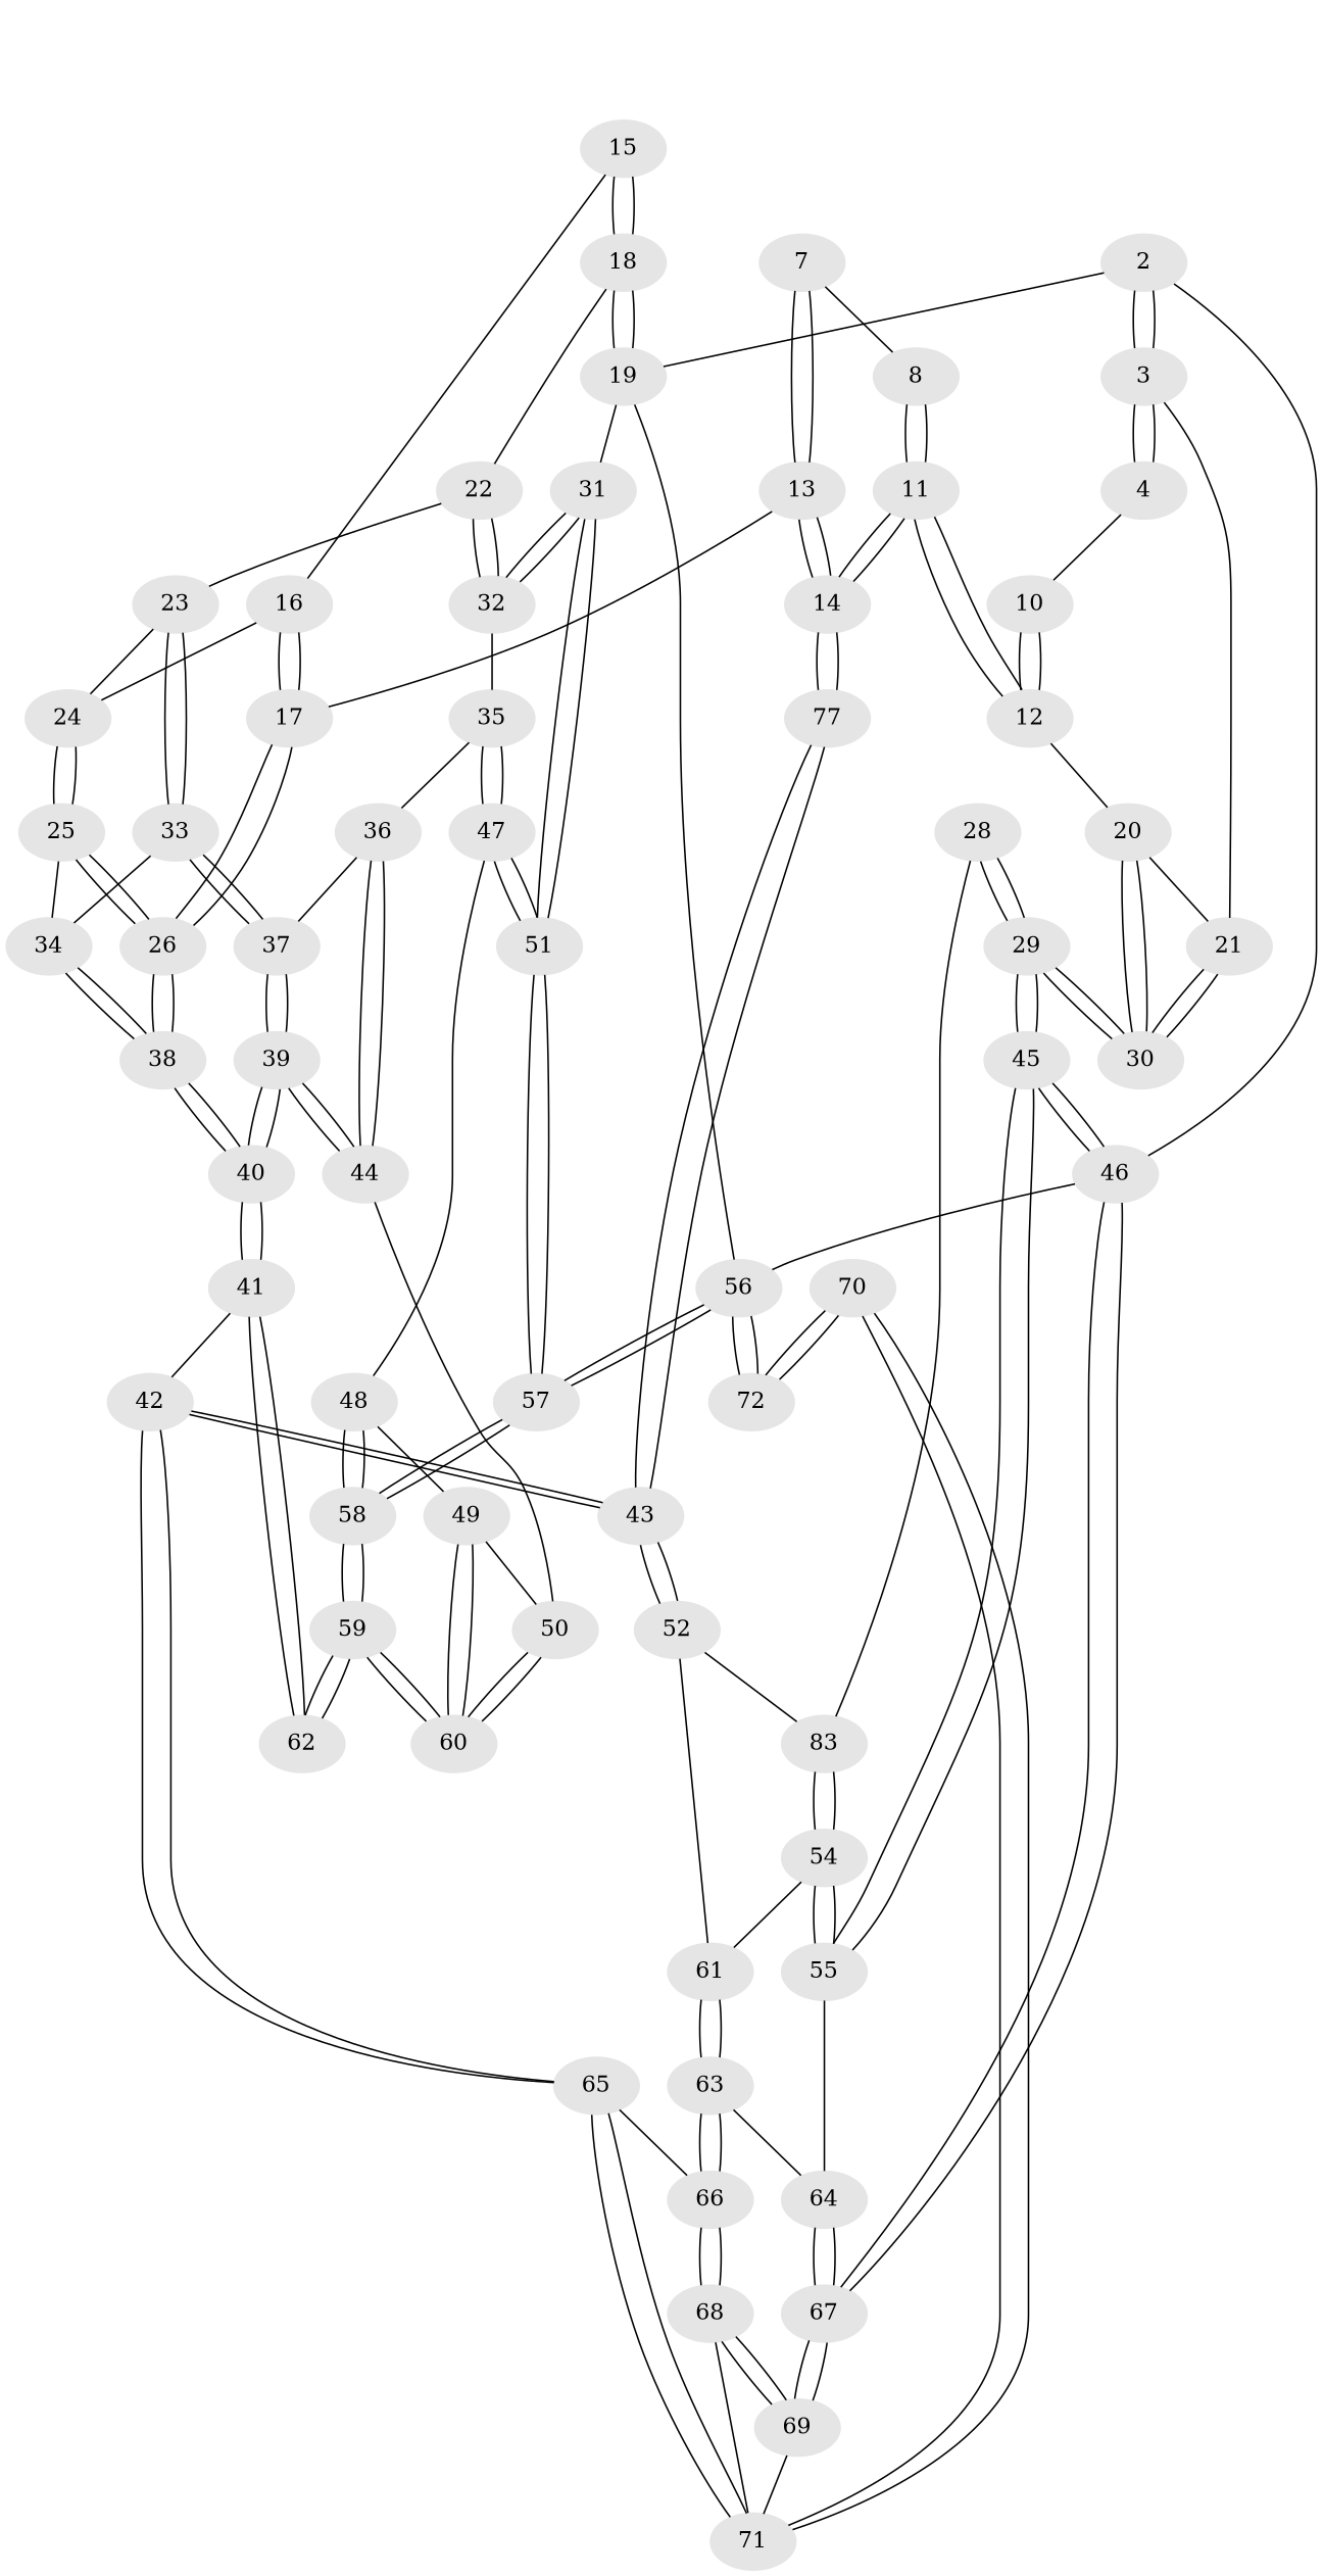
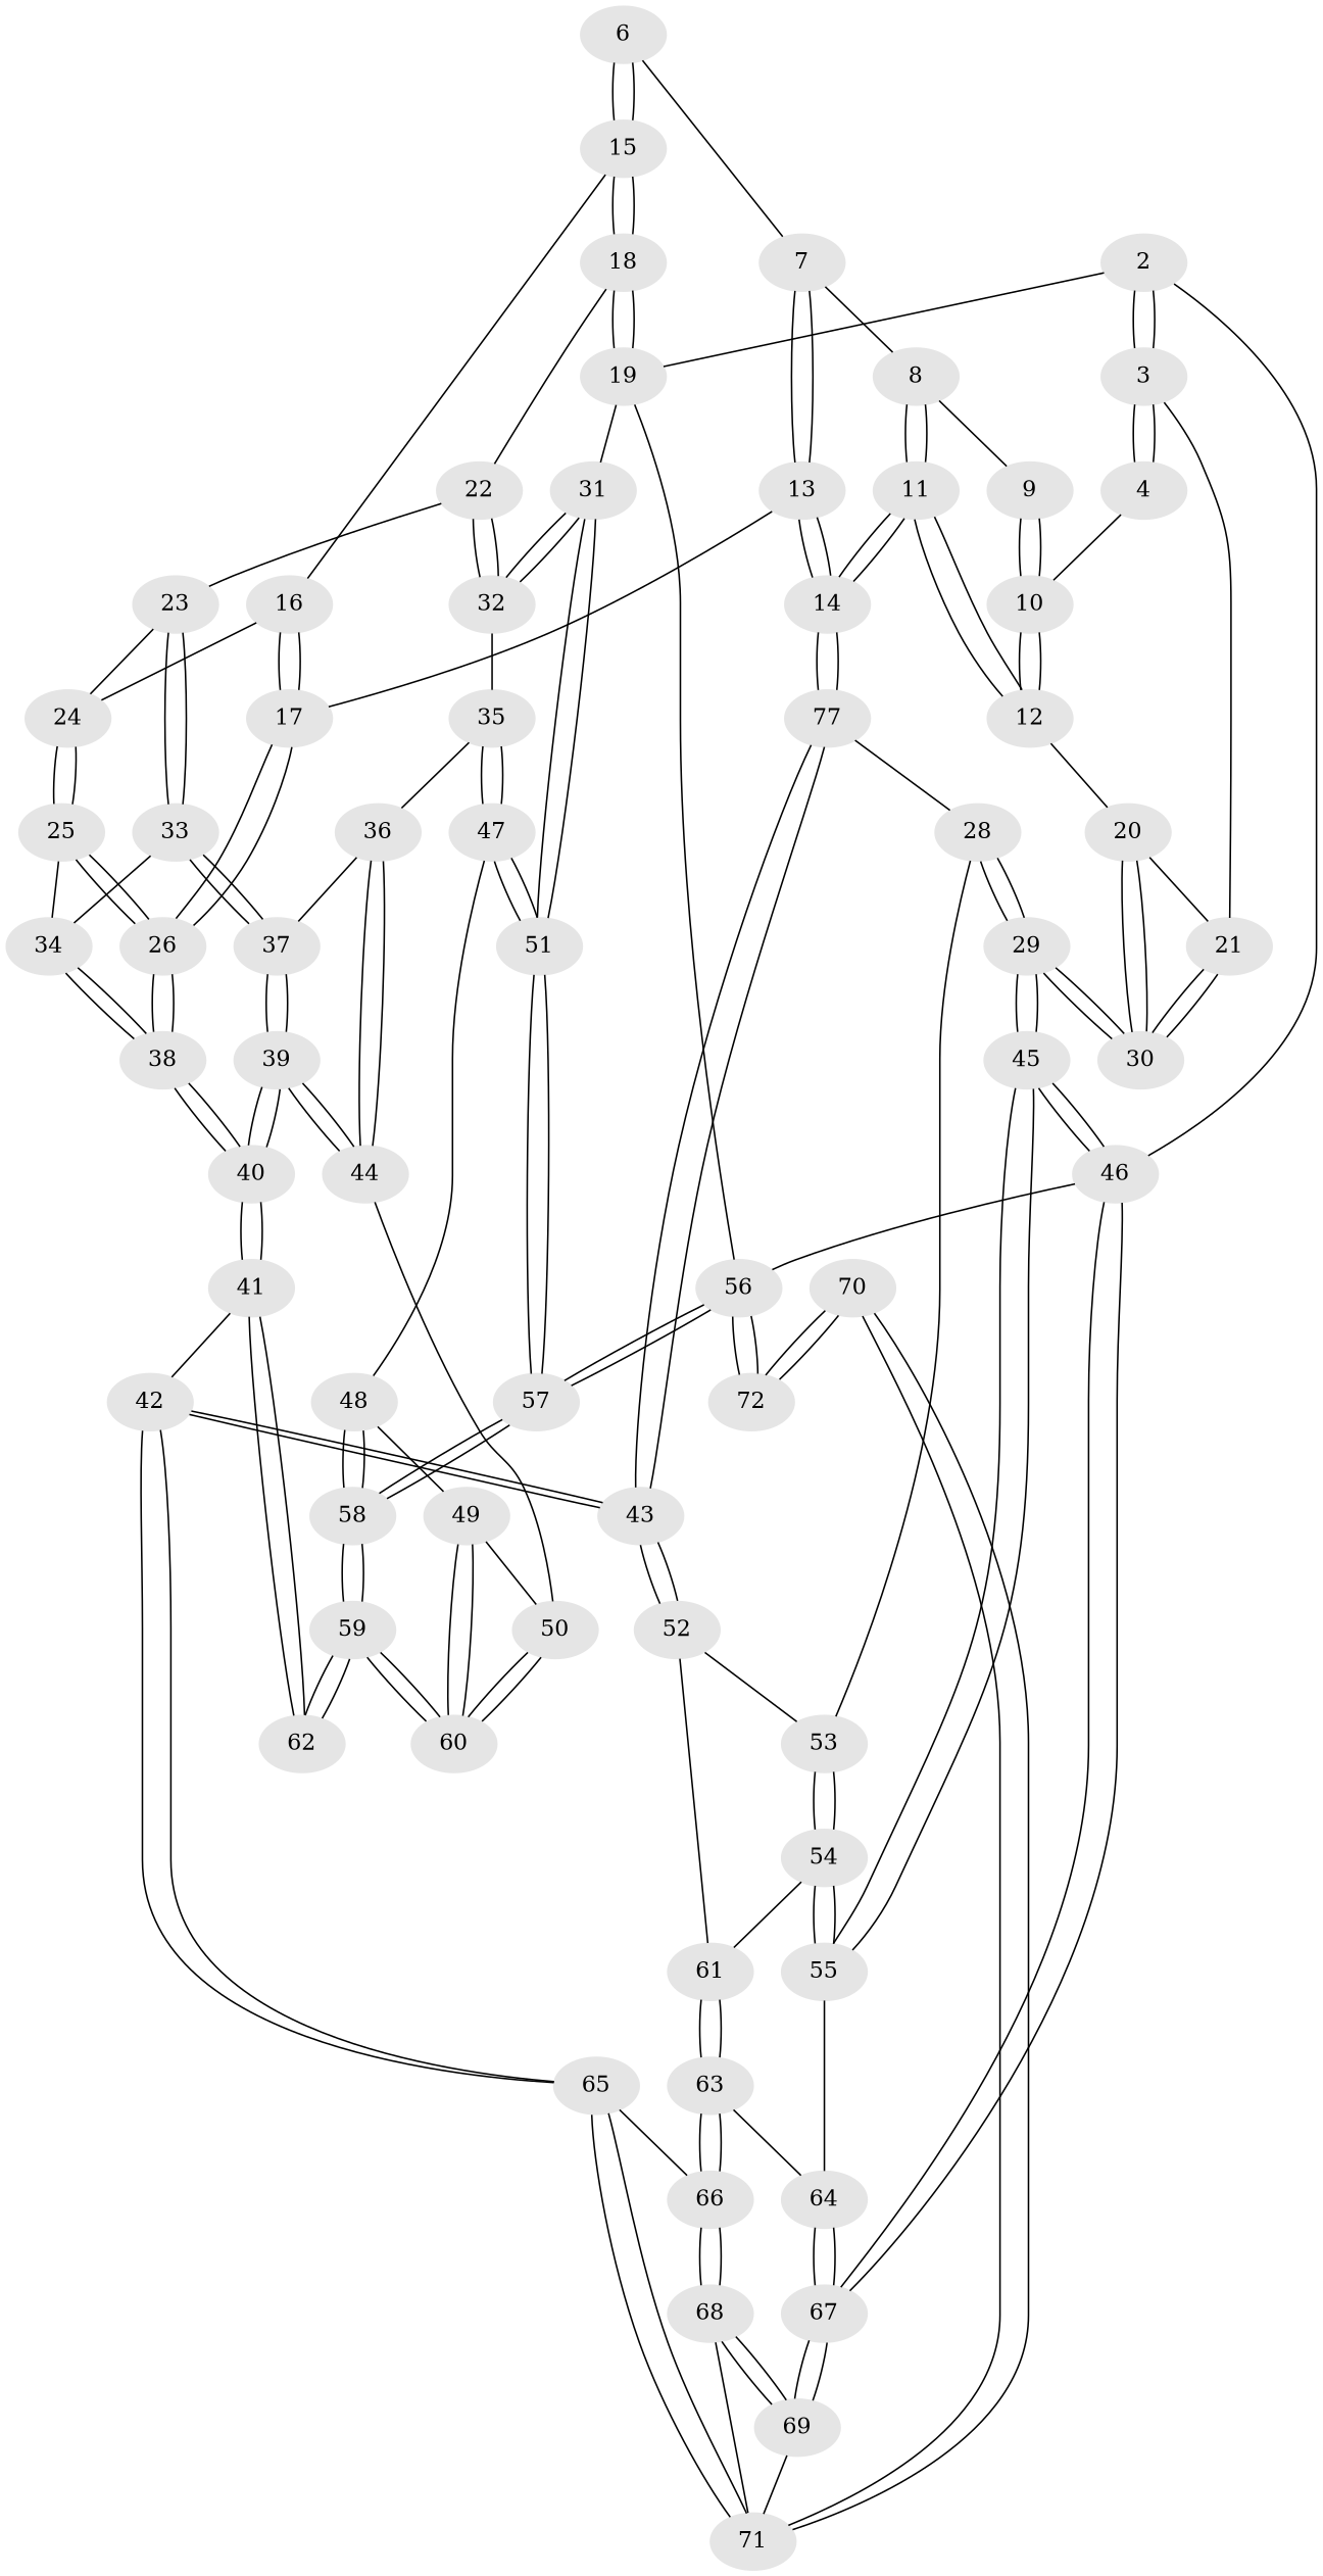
  graph {
    node [color=gray90 style=filled]
    2
    3
    19
    46
+   6
    7
    15
    4
    21
    31
    56
    67
    10
    30
    12
+   9
    8
    13
    16
    18
    11
    14
    17
    20
    n25 [label=77]
    26
    28
    43
    24
    22
    25
    38
    23
    32
    51
    57
    72
    33
    35
    34
    37
    40
    29
-   53 [label=83]
+   53
    52
    45
    54
    55
    36
    47
    39
    44
    48
    50
    41
    42
    62
    65
    66
    71
    61
    60
    64
    69
    49
    58
    59
    63
    70
    68
    2 -- 3
    2 -- 3
    2 -- 19
    2 -- 46
    3 -- 4
    3 -- 4
    3 -- 21
    19 -- 31
    19 -- 56
    46 -- 56
    46 -- 67
    46 -- 67
+   6 -- 7
+   6 -- 15
+   6 -- 15
    7 -- 8
    7 -- 13
    7 -- 13
    15 -- 16
    15 -- 18
    15 -- 18
    4 -- 10
    21 -- 30
    21 -- 30
    31 -- 32
    31 -- 32
    31 -- 51
    31 -- 51
    56 -- 57
    56 -- 57
    56 -- 72
    56 -- 72
    67 -- 69
    67 -- 69
    10 -- 12
    10 -- 12
    12 -- 20
+   9 -- 10
+   9 -- 10
+   8 -- 9
    8 -- 11
    8 -- 11
    13 -- 14
    13 -- 14
    13 -- 17
    16 -- 17
    16 -- 17
    16 -- 24
    18 -- 19
    18 -- 19
    18 -- 22
    11 -- 12
    11 -- 12
    11 -- 14
    11 -- 14
    14 -- n25
    14 -- n25
    17 -- 26
    17 -- 26
    20 -- 21
    20 -- 30
    20 -- 30
+   n25 -- 28
    n25 -- 43
    n25 -- 43
    26 -- 38
    26 -- 38
    28 -- 29
    28 -- 29
    28 -- 53
    43 -- 52
    43 -- 52
    24 -- 25
    24 -- 25
    22 -- 23
    22 -- 32
    22 -- 32
    25 -- 26
    25 -- 26
    25 -- 34
    38 -- 40
    38 -- 40
    23 -- 24
    23 -- 33
    23 -- 33
    32 -- 35
    51 -- 57
    51 -- 57
    57 -- 58
    57 -- 58
    33 -- 34
    33 -- 37
    33 -- 37
    35 -- 36
    35 -- 47
    35 -- 47
    34 -- 38
    34 -- 38
    37 -- 39
    37 -- 39
    40 -- 41
    40 -- 41
    29 -- 30
    29 -- 30
    29 -- 45
    29 -- 45
    53 -- 54
    53 -- 54
    52 -- 53
    52 -- 61
    45 -- 46
    45 -- 46
    45 -- 55
    45 -- 55
    54 -- 55
    54 -- 55
    54 -- 61
    55 -- 64
    36 -- 37
    36 -- 44
    36 -- 44
    47 -- 51
    47 -- 51
    47 -- 48
    39 -- 40
    39 -- 40
    39 -- 44
    39 -- 44
    44 -- 50
    48 -- 49
    48 -- 58
    48 -- 58
    50 -- 60
    50 -- 60
    41 -- 42
    41 -- 62
    41 -- 62
    42 -- 43
    42 -- 43
    42 -- 65
    42 -- 65
    65 -- 66
    65 -- 71
    65 -- 71
    66 -- 68
    66 -- 68
    61 -- 63
    61 -- 63
    64 -- 67
    64 -- 67
    69 -- 71
    49 -- 50
    49 -- 60
    49 -- 60
    58 -- 59
    58 -- 59
    59 -- 62
    59 -- 62
    59 -- 60
    59 -- 60
    63 -- 66
    63 -- 66
    63 -- 64
    70 -- 72
    70 -- 72
    70 -- 71
    70 -- 71
    68 -- 71
    68 -- 69
    68 -- 69
  }
